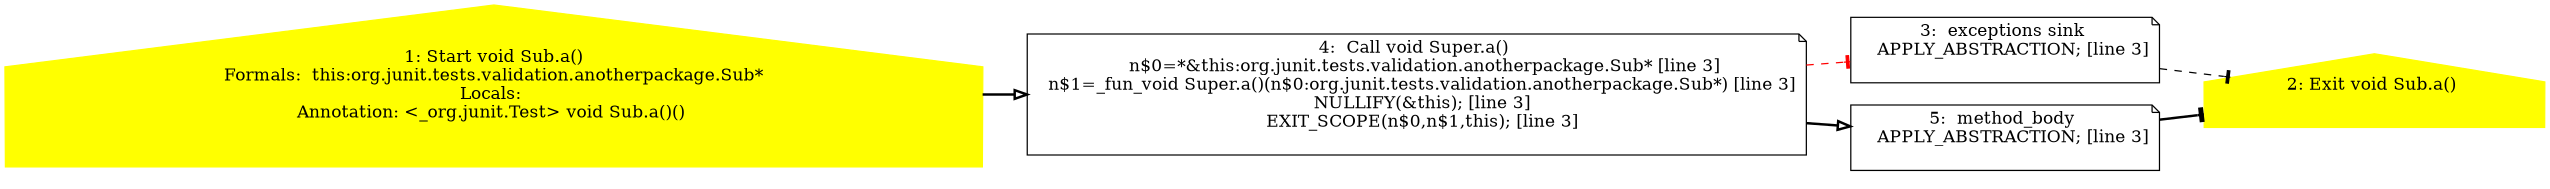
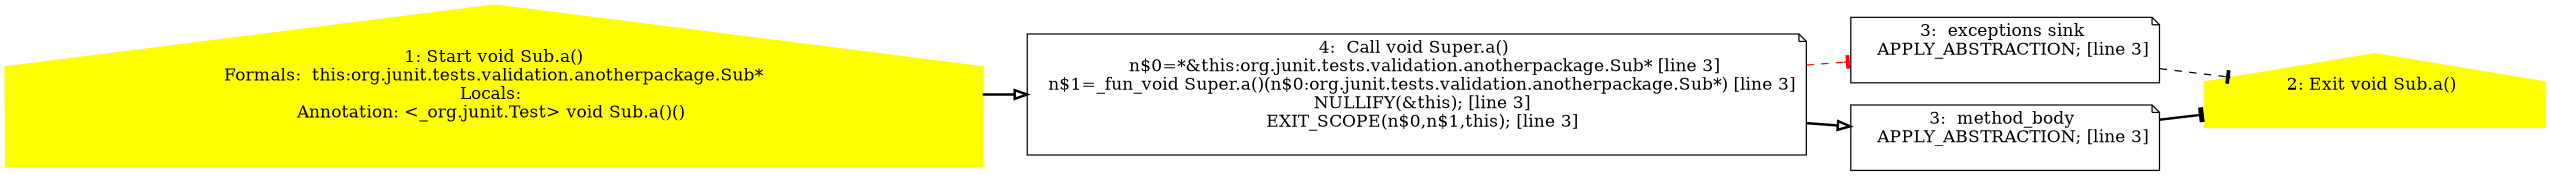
  digraph {
    rankdir=LR
    node [shape=note]
    edge [arrowhead=tee style=bold]
    n1 [color=yellow label="1: Start void Sub.a()\nFormals:  this:org.junit.tests.validation.anotherpackage.Sub*\nLocals: \nAnnotation: <_org.junit.Test> void Sub.a()() \n  " shape=house style=filled]
    n2 [label="4:  Call void Super.a() \n   n$0=*&this:org.junit.tests.validation.anotherpackage.Sub* [line 3]\n  n$1=_fun_void Super.a()(n$0:org.junit.tests.validation.anotherpackage.Sub*) [line 3]\n  NULLIFY(&this); [line 3]\n  EXIT_SCOPE(n$0,n$1,this); [line 3]\n "]
    n3 [label="3:  exceptions sink \n   APPLY_ABSTRACTION; [line 3]\n "]
-   n4 [label="5:  method_body \n   APPLY_ABSTRACTION; [line 3]\n "]
+   n4 [label="3:  method_body \n   APPLY_ABSTRACTION; [line 3]\n "]
    n5 [color=yellow label="2: Exit void Sub.a() \n  " shape=house style=filled]
    n1 -> n2 [arrowhead=onormal]
    n2 -> n3 [color=red style=dashed]
    n2 -> n4 [arrowhead=onormal]
    n3 -> n5 [style=dashed]
    n4 -> n5
  }
